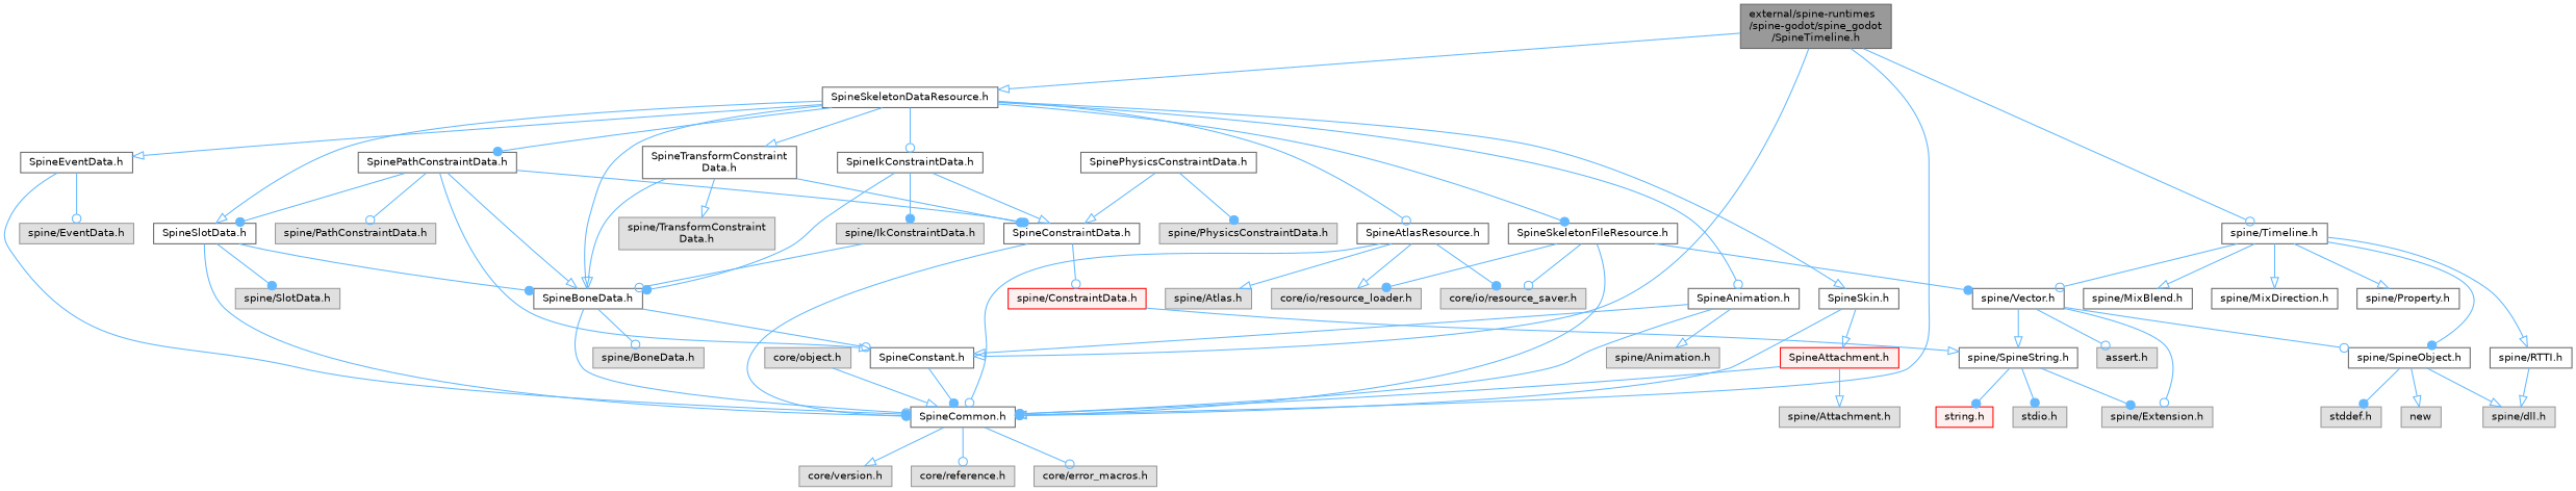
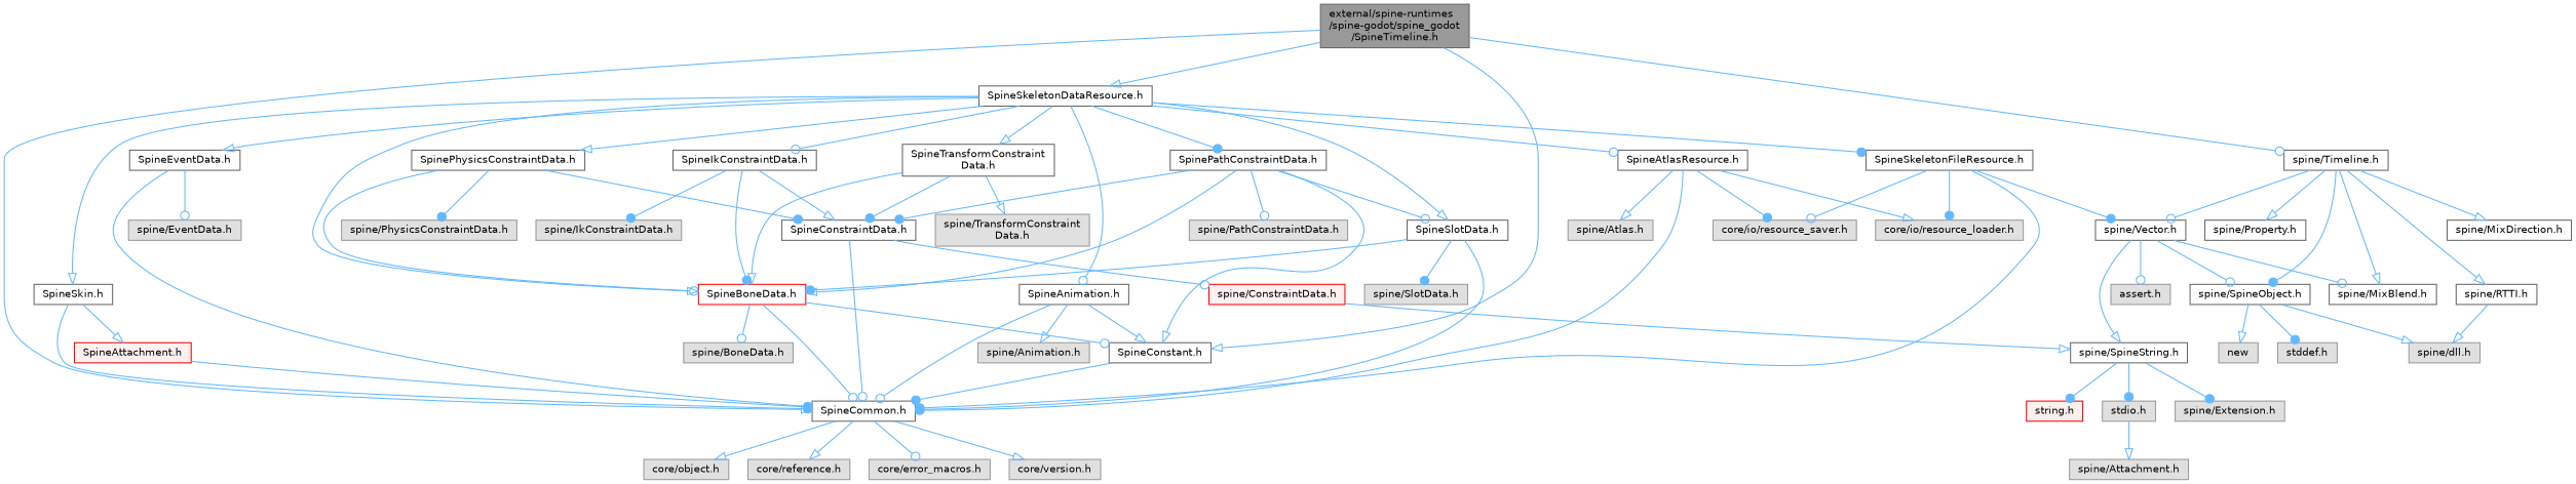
  digraph {
    node [color=grey40 fillcolor=white fontname=Helvetica fontsize=10 shape=box style=filled]
    edge [arrowhead=onormal color=steelblue1 fontname=Helvetica fontsize=10 labelfontname=Helvetica labelfontsize=10 style=solid]
    n1 [color=gray40 fillcolor=grey60 fontcolor=black height=0.2 label="external/spine-runtimes\l/spine-godot/spine_godot\l/SpineTimeline.h" width=0.4]
    n2 [height=0.2 label="SpineCommon.h" width=0.4]
    n3 [height=0.2 label="SpineConstant.h" width=0.4]
    n4 [height=0.2 label="spine/Timeline.h" width=0.4]
    n5 [height=0.2 label="SpineSkeletonDataResource.h" width=0.4]
    n6 [color=grey60 fillcolor="#E0E0E0" height=0.2 label="core/version.h" width=0.4]
    n7 [color=grey60 fillcolor="#E0E0E0" height=0.2 label="core/object.h" width=0.4]
    n8 [color=grey60 fillcolor="#E0E0E0" height=0.2 label="core/reference.h" width=0.4]
    n9 [color=grey60 fillcolor="#E0E0E0" height=0.2 label="core/error_macros.h" width=0.4]
    n10 [height=0.2 label="spine/RTTI.h" width=0.4]
    n11 [height=0.2 label="spine/Vector.h" width=0.4]
    n12 [height=0.2 label="spine/SpineObject.h" width=0.4]
    n13 [height=0.2 label="spine/MixBlend.h" width=0.4]
    n14 [height=0.2 label="spine/MixDirection.h" width=0.4]
    n15 [height=0.2 label="spine/Property.h" width=0.4]
    n16 [height=0.2 label="SpineAnimation.h" width=0.4]
    n17 [height=0.2 label="SpineAtlasResource.h" width=0.4]
-   n18 [height=0.2 label="SpineBoneData.h" width=0.4]
+   n18 [color=red height=0.2 label="SpineBoneData.h" width=0.4]
    n19 [height=0.2 label="SpineEventData.h" width=0.4]
    n20 [height=0.2 label="SpineIkConstraintData.h" width=0.4]
    n21 [height=0.2 label="SpinePathConstraintData.h" width=0.4]
    n22 [height=0.2 label="SpineSlotData.h" width=0.4]
    n23 [height=0.2 label="SpinePhysicsConstraintData.h" width=0.4]
    n24 [height=0.2 label="SpineSkeletonFileResource.h" width=0.4]
    n25 [height=0.2 label="SpineSkin.h" width=0.4]
    n26 [height=0.2 label="SpineTransformConstraint\lData.h" width=0.4]
    n27 [color=grey60 fillcolor="#E0E0E0" height=0.2 label="spine/dll.h" width=0.4]
    n28 [color=grey60 fillcolor="#E0E0E0" height=0.2 label="spine/Extension.h" width=0.4]
    n29 [height=0.2 label="spine/SpineString.h" width=0.4]
    n30 [color=grey60 fillcolor="#E0E0E0" height=0.2 label="assert.h" width=0.4]
    n31 [color=grey60 fillcolor="#E0E0E0" height=0.2 label=new width=0.4]
    n32 [color=grey60 fillcolor="#E0E0E0" height=0.2 label="stddef.h" width=0.4]
    n33 [color=red fillcolor="#FFF0F0" height=0.2 label="string.h" width=0.4]
    n34 [color=grey60 fillcolor="#E0E0E0" height=0.2 label="stdio.h" width=0.4]
    n35 [color=grey60 fillcolor="#E0E0E0" height=0.2 label="spine/Animation.h" width=0.4]
    n36 [color=grey60 fillcolor="#E0E0E0" height=0.2 label="core/io/resource_loader.h" width=0.4]
    n37 [color=grey60 fillcolor="#E0E0E0" height=0.2 label="core/io/resource_saver.h" width=0.4]
    n38 [color=grey60 fillcolor="#E0E0E0" height=0.2 label="spine/Atlas.h" width=0.4]
    n39 [color=grey60 fillcolor="#E0E0E0" height=0.2 label="spine/BoneData.h" width=0.4]
    n40 [color=grey60 fillcolor="#E0E0E0" height=0.2 label="spine/EventData.h" width=0.4]
    n41 [height=0.2 label="SpineConstraintData.h" width=0.4]
    n42 [color=grey60 fillcolor="#E0E0E0" height=0.2 label="spine/IkConstraintData.h" width=0.4]
    n43 [color=grey60 fillcolor="#E0E0E0" height=0.2 label="spine/PathConstraintData.h" width=0.4]
    n44 [color=grey60 fillcolor="#E0E0E0" height=0.2 label="spine/SlotData.h" width=0.4]
    n45 [color=grey60 fillcolor="#E0E0E0" height=0.2 label="spine/PhysicsConstraintData.h" width=0.4]
    n46 [color=red fillcolor="#FFF0F0" height=0.2 label="SpineAttachment.h" width=0.4]
    n47 [color=grey60 fillcolor="#E0E0E0" height=0.2 label="spine/TransformConstraint\lData.h" width=0.4]
    n48 [color=red fillcolor="#FFF0F0" height=0.2 label="spine/ConstraintData.h" width=0.4]
    n49 [color=grey60 fillcolor="#E0E0E0" height=0.2 label="spine/Attachment.h" width=0.4]
    n1 -> n2
    n1 -> n3
    n1 -> n4 [arrowhead=odot]
    n1 -> n5
    n2 -> n6
-   n7 -> n2
-   n2 -> n8 [arrowhead=odot]
+   n2 -> n7
+   n2 -> n8
    n2 -> n9 [arrowhead=odot]
    n3 -> n2 [arrowhead=dot]
    n4 -> n10
    n4 -> n11 [arrowhead=odot]
    n4 -> n12 [arrowhead=dot]
    n4 -> n13
    n4 -> n14
    n4 -> n15
    n5 -> n16 [arrowhead=odot]
    n5 -> n17 [arrowhead=odot]
    n5 -> n18
    n5 -> n19
    n5 -> n20 [arrowhead=odot]
    n5 -> n21 [arrowhead=dot]
    n5 -> n22
+   n5 -> n23
    n5 -> n24 [arrowhead=dot]
    n5 -> n25
    n5 -> n26
    n10 -> n27
    n11 -> n12 [arrowhead=odot]
-   n11 -> n28 [arrowhead=odot]
+   n11 -> n13 [arrowhead=odot]
    n11 -> n29
    n11 -> n30 [arrowhead=odot]
    n12 -> n27
    n12 -> n31
    n12 -> n32 [arrowhead=dot]
    n16 -> n2 [arrowhead=odot]
    n16 -> n3
    n16 -> n35
    n17 -> n2 [arrowhead=odot]
    n17 -> n36
    n17 -> n37 [arrowhead=dot]
    n17 -> n38
    n18 -> n2 [arrowhead=odot]
    n18 -> n3 [arrowhead=odot]
    n18 -> n39 [arrowhead=odot]
    n19 -> n2 [arrowhead=dot]
    n19 -> n40 [arrowhead=odot]
    n20 -> n18 [arrowhead=dot]
    n20 -> n41
    n20 -> n42 [arrowhead=dot]
    n21 -> n3
    n21 -> n18
-   n21 -> n22 [arrowhead=dot]
+   n21 -> n22 [arrowhead=odot]
    n21 -> n41 [arrowhead=dot]
    n21 -> n43 [arrowhead=odot]
    n22 -> n2 [arrowhead=dot]
    n22 -> n18 [arrowhead=dot]
    n22 -> n44 [arrowhead=dot]
-   n42 -> n18 [arrowhead=odot]
-   n23 -> n41
+   n23 -> n18 [arrowhead=odot]
+   n23 -> n41 [arrowhead=dot]
    n23 -> n45 [arrowhead=dot]
-   n24 -> n2
+   n24 -> n2 [arrowhead=dot]
    n24 -> n11 [arrowhead=dot]
    n24 -> n36 [arrowhead=dot]
    n24 -> n37 [arrowhead=odot]
    n25 -> n2 [arrowhead=dot]
    n25 -> n46
    n26 -> n18
    n26 -> n41 [arrowhead=dot]
    n26 -> n47
    n29 -> n28 [arrowhead=dot]
    n29 -> n33 [arrowhead=dot]
    n29 -> n34 [arrowhead=dot]
    n41 -> n2 [arrowhead=odot]
    n41 -> n48 [arrowhead=odot]
    n46 -> n2 [arrowhead=dot]
-   n46 -> n49
+   n34 -> n49
    n48 -> n29
  }
